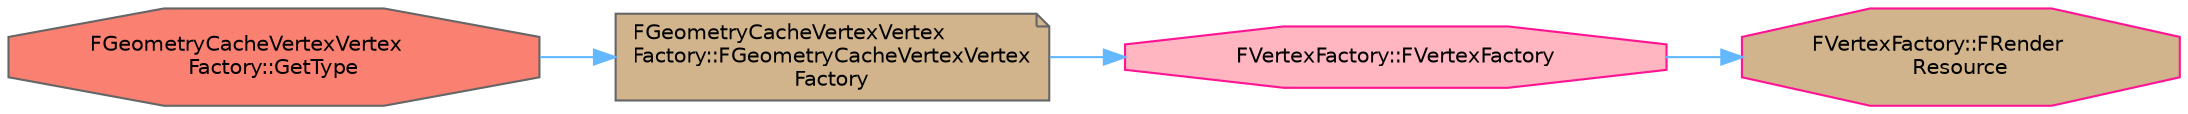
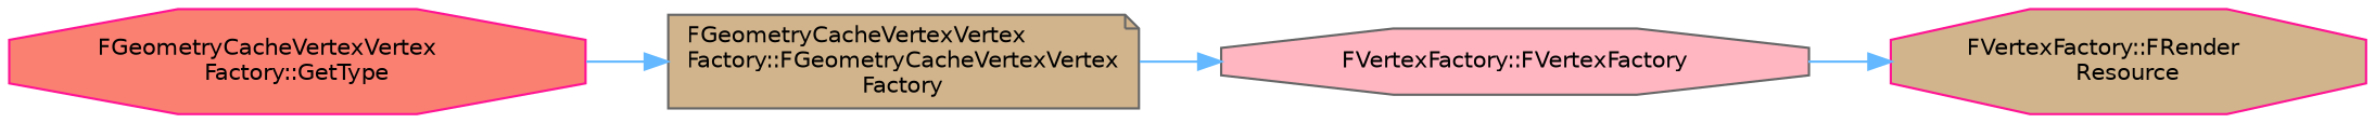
  digraph {
    rankdir=LR
    node [color=gray40 fillcolor=tan fontname=Helvetica fontsize=10 shape=octagon style=filled]
    edge [color=steelblue1 fontname=Helvetica fontsize=10 labelfontname=Helvetica labelfontsize=10 style=solid]
-   n1 [fillcolor=salmon fontcolor=black height=0.2 label="FGeometryCacheVertexVertex\lFactory::GetType" width=0.4]
+   n1 [color=deeppink fillcolor=salmon fontcolor=black height=0.2 label="FGeometryCacheVertexVertex\lFactory::GetType" width=0.4]
    n2 [height=0.2 label="FGeometryCacheVertexVertex\lFactory::FGeometryCacheVertexVertex\lFactory" shape=note width=0.4]
-   n3 [color=deeppink fillcolor=lightpink height=0.2 label="FVertexFactory::FVertexFactory" width=0.4]
+   n3 [fillcolor=lightpink height=0.2 label="FVertexFactory::FVertexFactory" width=0.4]
    n4 [color=deeppink height=0.2 label="FVertexFactory::FRender\lResource" width=0.4]
    n1 -> n2
    n2 -> n3
    n3 -> n4
  }
